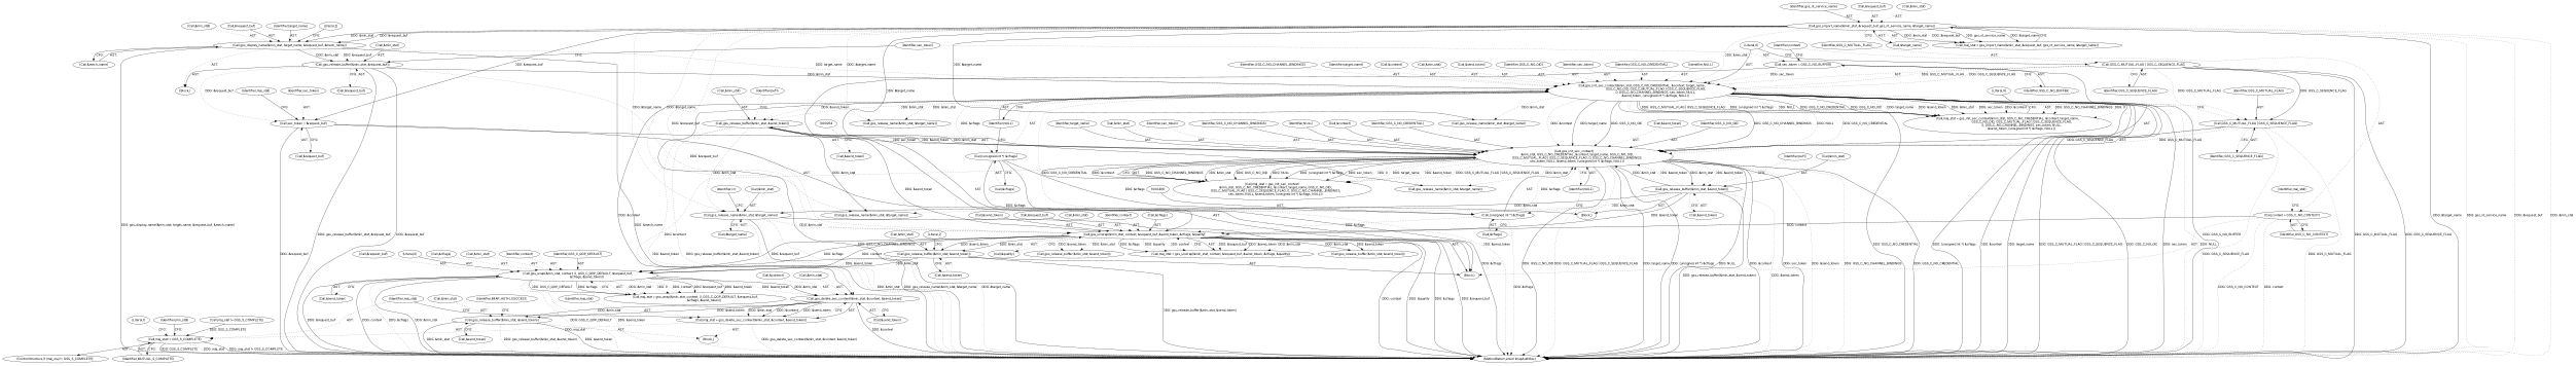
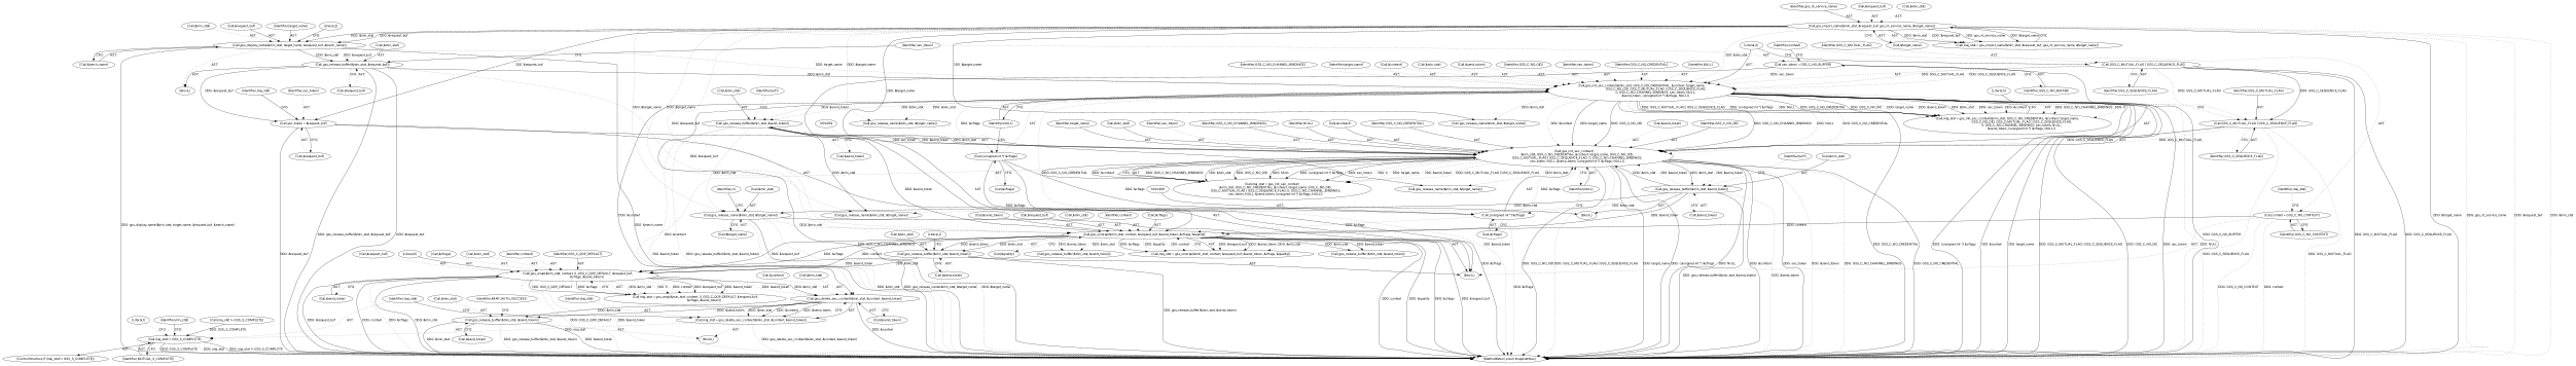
  digraph {
    fontname=Inter
    node [fontname=Inter]
    edge [fontname=Inter style=solid]
    n1 [label="(Call,gss_delete_sec_context(&min_stat, &context, &send_token))"]
    n2 [label="(Call,maj_stat = gss_delete_sec_context(&min_stat, &context, &send_token))"]
    n3 [label="(Call,gss_release_buffer(&min_stat, &send_token))"]
    n4 [label="(MethodReturn,enum ImapAuthRes)"]
    n5 [label="(Call,&send_token)"]
    n6 [label="(Call,maj_stat != GSS_S_COMPLETE)"]
    n7 [label="(Block,)"]
    n8 [label="(Call,&send_token)"]
    n9 [label="(Call,gss_wrap(&min_stat, context, 0, GSS_C_QOP_DEFAULT, &request_buf,\n                      &cflags, &send_token))"]
    n10 [label="(Call,maj_stat = gss_wrap(&min_stat, context, 0, GSS_C_QOP_DEFAULT, &request_buf,\n                      &cflags, &send_token))"]
    n11 [label="(Call,&send_token)"]
    n12 [label="(Call,gss_release_buffer(&min_stat, &send_token))"]
    n13 [label="(Block,)"]
    n14 [label="(Call,&send_token)"]
    n15 [label="(Call,gss_unwrap(&min_stat, context, &request_buf, &send_token, &cflags, &quality))"]
    n16 [label="(Call,gss_release_buffer(&min_stat, &send_token))"]
    n17 [label="(Call,maj_stat = gss_unwrap(&min_stat, context, &request_buf, &send_token, &cflags, &quality))"]
    n18 [label="(Call,&quality)"]
    n19 [label="(Call,gss_release_buffer(&min_stat, &send_token))"]
    n20 [label="(Call,gss_release_name(&min_stat, &target_name))"]
    n21 [label="(Call,&target_name)"]
    n22 [label="(Call,gss_release_buffer(&min_stat, &send_token))"]
    n23 [label="(Call,gss_init_sec_context(\n        &min_stat, GSS_C_NO_CREDENTIAL, &context, target_name, GSS_C_NO_OID,\n        GSS_C_MUTUAL_FLAG | GSS_C_SEQUENCE_FLAG, 0, GSS_C_NO_CHANNEL_BINDINGS,\n        sec_token, NULL, &send_token, (unsigned int *) &cflags, NULL))"]
    n24 [label="(Call,&send_token)"]
    n25 [label="(Call,gss_release_name(&min_stat, &target_name))"]
    n26 [label="(Call,gss_release_name(&min_stat, &target_name))"]
    n27 [label="(Call,gss_release_buffer(&min_stat, &send_token))"]
    n28 [label="(Call,maj_stat = gss_init_sec_context(\n        &min_stat, GSS_C_NO_CREDENTIAL, &context, target_name, GSS_C_NO_OID,\n        GSS_C_MUTUAL_FLAG | GSS_C_SEQUENCE_FLAG, 0, GSS_C_NO_CHANNEL_BINDINGS,\n        sec_token, NULL, &send_token, (unsigned int *) &cflags, NULL))"]
    n29 [label="(Identifier,NULL)"]
    n30 [label="(Call,gss_init_sec_context(&min_stat, GSS_C_NO_CREDENTIAL, &context, target_name,\n                                  GSS_C_NO_OID, GSS_C_MUTUAL_FLAG | GSS_C_SEQUENCE_FLAG,\n                                  0, GSS_C_NO_CHANNEL_BINDINGS, sec_token, NULL,\n                                  &send_token, (unsigned int *) &cflags, NULL))"]
    n31 [label="(Identifier,NULL)"]
    n32 [label="(Call,gss_release_name(&min_stat, &target_name))"]
    n33 [label="(Call,maj_stat = gss_init_sec_context(&min_stat, GSS_C_NO_CREDENTIAL, &context, target_name,\n                                  GSS_C_NO_OID, GSS_C_MUTUAL_FLAG | GSS_C_SEQUENCE_FLAG,\n                                  0, GSS_C_NO_CHANNEL_BINDINGS, sec_token, NULL,\n                                  &send_token, (unsigned int *) &cflags, NULL))"]
    n34 [label="(Call,gss_release_name(&min_stat, &target_name))"]
    n35 [label="(Call,(unsigned int *) &cflags)"]
    n36 [label="(Call,gss_import_name(&min_stat, &request_buf, gss_nt_service_name, &target_name))"]
    n37 [label="(Call,gss_display_name(&min_stat, target_name, &request_buf, &mech_name))"]
    n38 [label="(Call,sec_token = &request_buf)"]
    n39 [label="(Call,&target_name)"]
    n40 [label="(Call,maj_stat = gss_import_name(&min_stat, &request_buf, gss_nt_service_name, &target_name))"]
    n41 [label="(Call,gss_release_buffer(&min_stat, &request_buf))"]
    n42 [label="(Block,)"]
    n43 [label="(Call,&mech_name)"]
    n44 [label="(Block,)"]
    n45 [label="(Call,&request_buf)"]
    n46 [label="(Call,&request_buf)"]
    n47 [label="(Call,GSS_C_MUTUAL_FLAG | GSS_C_SEQUENCE_FLAG)"]
    n48 [label="(Call,GSS_C_MUTUAL_FLAG | GSS_C_SEQUENCE_FLAG)"]
    n49 [label="(Identifier,GSS_C_SEQUENCE_FLAG)"]
    n50 [label="(Identifier,GSS_C_SEQUENCE_FLAG)"]
    n51 [label="(Call,sec_token = GSS_C_NO_BUFFER)"]
    n52 [label="(Identifier,GSS_C_NO_BUFFER)"]
    n53 [label="(Call,(unsigned int *) &cflags)"]
    n54 [label="(Call,&cflags)"]
    n55 [label="(Call,&cflags)"]
    n56 [label="(Call,&send_token)"]
    n57 [label="(Call,context = GSS_C_NO_CONTEXT)"]
    n58 [label="(Identifier,GSS_C_NO_CONTEXT)"]
-   n59 [label="(ControlStructure,if (maj_maj != GSS_S_COMPLETE))"]
+   n59 [label="(ControlStructure,if (maj_stat != GSS_S_COMPLETE))"]
    n60 [label="(Identifier,MUTUAL_S_COMPLETE)"]
    n61 [label="(Call,&context)"]
    n62 [label="(Identifier,GSS_C_NO_OID)"]
    n63 [label="(Call,&min_stat)"]
    n64 [label="(Identifier,sec_token)"]
    n65 [label="(Call,&cflags)"]
    n66 [label="(Call,&send_token)"]
    n67 [label="(Call,&min_stat)"]
    n68 [label="(Literal,0)"]
    n69 [label="(Identifier,GSS_C_NO_CHANNEL_BINDINGS)"]
    n70 [label="(Identifier,maj_stat)"]
    n71 [label="(Call,&min_stat)"]
    n72 [label="(Identifier,GSS_C_NO_CREDENTIAL)"]
    n73 [label="(Identifier,NULL)"]
    n74 [label="(Call,&min_stat)"]
    n75 [label="(Literal,2)"]
    n76 [label="(Literal,1)"]
    n77 [label="(Identifier,buf1)"]
    n78 [label="(Identifier,min_stat)"]
    n79 [label="(Call,&cflags)"]
    n80 [label="(Call,&request_buf)"]
    n81 [label="(Identifier,NULL)"]
    n82 [label="(Identifier,GSS_C_MUTUAL_FLAG)"]
    n83 [label="(Call,&min_stat)"]
    n84 [label="(Identifier,GSS_C_MUTUAL_FLAG)"]
    n85 [label="(Identifier,buf1)"]
    n86 [label="(Identifier,IMAP_AUTH_SUCCESS)"]
    n87 [label="(Call,&min_stat)"]
    n88 [label="(Call,&request_buf)"]
    n89 [label="(Identifier,GSS_C_NO_CHANNEL_BINDINGS)"]
    n90 [label="(Call,&min_stat)"]
    n91 [label="(Identifier,context)"]
    n92 [label="(Call,&context)"]
    n93 [label="(Identifier,gss_nt_service_name)"]
    n94 [label="(Identifier,GSS_C_NO_CREDENTIAL)"]
    n95 [label="(Call,&send_token)"]
    n96 [label="(Call,&min_stat)"]
    n97 [label="(Call,&min_stat)"]
    n98 [label="(Literal,0)"]
    n99 [label="(Call,&request_buf)"]
    n100 [label="(Call,&min_stat)"]
    n101 [label="(Identifier,target_name)"]
    n102 [label="(Identifier,maj_stat)"]
    n103 [label="(Identifier,context)"]
    n104 [label="(Identifier,sec_token)"]
    n105 [label="(Identifier,target_name)"]
    n106 [label="(Literal,0)"]
    n107 [label="(Identifier,rc)"]
    n108 [label="(Call,&context)"]
    n109 [label="(Call,&min_stat)"]
    n110 [label="(Literal,2)"]
    n111 [label="(Call,&min_stat)"]
    n112 [label="(Identifier,context)"]
    n113 [label="(Call,&send_token)"]
    n114 [label="(Identifier,maj_stat)"]
    n115 [label="(Identifier,GSS_C_QOP_DEFAULT)"]
    n116 [label="(Identifier,GSS_C_NO_OID)"]
    n117 [label="(Call,&min_stat)"]
    n118 [label="(Identifier,target_name)"]
    n119 [label="(Identifier,sec_token)"]
    n120 [label="(Identifier,maj_stat)"]
    n121 [label="(Call,maj_stat != GSS_S_COMPLETE)"]
    n122 [label="(Call,&request_buf)"]
    n123 [label="(Identifier,sec_token)"]
    1000254
    1000406
    n1 -> n2 [label="AST: "]
    n1 -> n2 [label="DDG: &min_stat"]
    n1 -> n2 [label="DDG: &context"]
    n1 -> n2 [label="DDG: &send_token"]
    n1 -> n3 [label="DDG: &min_stat"]
    n1 -> n3 [label="DDG: &send_token"]
    n1 -> n4 [label="DDG: &context"]
    n1 -> n5 [label="CFG: " style=dotted]
    n2 -> n1 [label="CFG: " style=dotted]
    n2 -> n4 [label="DDG: gss_delete_sec_context(&min_stat, &context, &send_token)" style=dotted]
    n2 -> n6 [label="DDG: maj_stat" style=dotted]
    n2 -> n7 [label="AST: " style=dotted]
    n3 -> n4 [label="DDG: &min_stat"]
    n3 -> n4 [label="DDG: gss_release_buffer(&min_stat, &send_token)" style=dotted]
    n3 -> n4 [label="DDG: &send_token"]
    n3 -> n7 [label="AST: " style=dotted]
    n3 -> n8 [label="CFG: "]
    n5 -> n1 [label="AST: "]
    n6 -> n4 [label="DDG: maj_stat" style=dotted]
    n6 -> n4 [label="DDG: maj_stat != GSS_S_COMPLETE"]
    n6 -> n4 [label="DDG: GSS_S_COMPLETE"]
    n6 -> n59 [label="AST: "]
    n6 -> n60 [label="CFG: "]
    n8 -> n3 [label="AST: " style=dotted]
    n9 -> n1 [label="DDG: &min_stat"]
    n9 -> n1 [label="DDG: &send_token" style=dotted]
    n9 -> n4 [label="DDG: GSS_C_QOP_DEFAULT" style=dotted]
    n9 -> n4 [label="DDG: &send_token" style=dotted]
    n9 -> n4 [label="DDG: &request_buf"]
    n9 -> n4 [label="DDG: context"]
    n9 -> n4 [label="DDG: &cflags" style=dotted]
    n9 -> n4 [label="DDG: &min_stat"]
    n9 -> n10 [label="AST: " style=dotted]
    n9 -> n10 [label="DDG: &min_stat" style=dotted]
    n9 -> n10 [label="DDG: 0" style=dotted]
    n9 -> n10 [label="DDG: context" style=dotted]
    n9 -> n10 [label="DDG: &request_buf"]
    n9 -> n10 [label="DDG: &send_token"]
    n9 -> n10 [label="DDG: GSS_C_QOP_DEFAULT"]
    n9 -> n10 [label="DDG: &cflags"]
    n9 -> n11 [label="CFG: " style=dotted]
    n10 -> n9 [label="CFG: " style=dotted]
    n11 -> n9 [label="AST: "]
    n12 -> n4 [label="DDG: gss_release_buffer(&min_stat, &send_token)"]
    n12 -> n9 [label="DDG: &min_stat"]
    n12 -> n9 [label="DDG: &send_token" style=dotted]
    n12 -> n13 [label="AST: "]
    n12 -> n14 [label="CFG: "]
    n14 -> n12 [label="AST: " style=dotted]
    n15 -> n4 [label="DDG: &cflags"]
    n15 -> n4 [label="DDG: &request_buf"]
    n15 -> n4 [label="DDG: context"]
    n15 -> n4 [label="DDG: &quality"]
    n15 -> n9 [label="DDG: context"]
    n15 -> n9 [label="DDG: &request_buf"]
    n15 -> n9 [label="DDG: &cflags"]
    n15 -> n12 [label="DDG: &min_stat"]
    n15 -> n12 [label="DDG: &send_token"]
    n15 -> n16 [label="DDG: &min_stat"]
    n15 -> n16 [label="DDG: &send_token"]
    n15 -> n17 [label="AST: "]
    n15 -> n17 [label="DDG: &request_buf" style=dotted]
    n15 -> n17 [label="DDG: &send_token"]
    n15 -> n17 [label="DDG: &min_stat" style=dotted]
    n15 -> n17 [label="DDG: &cflags"]
    n15 -> n17 [label="DDG: &quality" style=dotted]
    n15 -> n17 [label="DDG: context" style=dotted]
    n15 -> n18 [label="CFG: " style=dotted]
    n15 -> n19 [label="DDG: &min_stat" style=dotted]
    n15 -> n19 [label="DDG: &send_token" style=dotted]
    n17 -> n15 [label="CFG: " style=dotted]
    n18 -> n15 [label="AST: " style=dotted]
    n20 -> n4 [label="DDG: &target_name" style=dotted]
    n20 -> n4 [label="DDG: &min_stat" style=dotted]
    n20 -> n4 [label="DDG: gss_release_name(&min_stat, &target_name)"]
    n20 -> n13 [label="AST: "]
    n20 -> n15 [label="DDG: &min_stat" style=dotted]
    n20 -> n21 [label="CFG: "]
    n21 -> n20 [label="AST: " style=dotted]
    n22 -> n4 [label="DDG: gss_release_buffer(&min_stat, &send_token)" style=dotted]
    n22 -> n4 [label="DDG: &send_token" style=dotted]
    n22 -> n13 [label="AST: "]
    n22 -> n15 [label="DDG: &send_token"]
    n22 -> n20 [label="DDG: &min_stat" style=dotted]
    n22 -> n23 [label="DDG: &min_stat"]
    n22 -> n23 [label="DDG: &send_token"]
    n22 -> n24 [label="CFG: " style=dotted]
    n22 -> n25 [label="DDG: &min_stat"]
    n23 -> n1 [label="DDG: &context" style=dotted]
    n23 -> n4 [label="DDG: GSS_C_MUTUAL_FLAG | GSS_C_SEQUENCE_FLAG" style=dotted]
    n23 -> n4 [label="DDG: target_name"]
    n23 -> n4 [label="DDG: (unsigned int *) &cflags"]
    n23 -> n4 [label="DDG: NULL"]
    n23 -> n4 [label="DDG: &context"]
    n23 -> n4 [label="DDG: sec_token"]
    n23 -> n4 [label="DDG: &send_token" style=dotted]
    n23 -> n4 [label="DDG: GSS_C_NO_CHANNEL_BINDINGS" style=dotted]
    n23 -> n4 [label="DDG: GSS_C_NO_CREDENTIAL"]
    n23 -> n4 [label="DDG: GSS_C_NO_OID"]
    n23 -> n26 [label="DDG: &min_stat" style=dotted]
    n23 -> n27 [label="DDG: &min_stat"]
    n23 -> n27 [label="DDG: &send_token" style=dotted]
    n23 -> n28 [label="AST: "]
    n23 -> n28 [label="DDG: GSS_C_NO_CHANNEL_BINDINGS" style=dotted]
    n23 -> n28 [label="DDG: &min_stat"]
    n23 -> n28 [label="DDG: GSS_C_NO_OID"]
    n23 -> n28 [label="DDG: NULL"]
    n23 -> n28 [label="DDG: (unsigned int *) &cflags"]
    n23 -> n28 [label="DDG: sec_token"]
    n23 -> n28 [label="DDG: 0" style=dotted]
    n23 -> n28 [label="DDG: target_name" style=dotted]
    n23 -> n28 [label="DDG: &send_token" style=dotted]
    n23 -> n28 [label="DDG: GSS_C_MUTUAL_FLAG | GSS_C_SEQUENCE_FLAG" style=dotted]
    n23 -> n28 [label="DDG: GSS_C_NO_CREDENTIAL"]
    n23 -> n28 [label="DDG: &context"]
    n23 -> n29 [label="CFG: " style=dotted]
    n24 -> n22 [label="AST: " style=dotted]
    n27 -> n4 [label="DDG: gss_release_buffer(&min_stat, &send_token)"]
    n27 -> n4 [label="DDG: &send_token" style=dotted]
    n27 -> n15 [label="DDG: &send_token"]
    n27 -> n20 [label="DDG: &min_stat"]
    n27 -> n23 [label="DDG: &min_stat"]
    n27 -> n23 [label="DDG: &send_token" style=dotted]
    n27 -> n25 [label="DDG: &min_stat" style=dotted]
    n27 -> n44 [label="AST: "]
    n27 -> n56 [label="CFG: " style=dotted]
    n28 -> n23 [label="CFG: "]
    n29 -> n23 [label="AST: "]
    n29 -> n53 [label="CFG: " style=dotted]
    n30 -> n1 [label="DDG: &context"]
    n30 -> n4 [label="DDG: GSS_C_NO_CHANNEL_BINDINGS"]
    n30 -> n4 [label="DDG: &send_token" style=dotted]
    n30 -> n4 [label="DDG: GSS_C_NO_CREDENTIAL"]
    n30 -> n4 [label="DDG: (unsigned int *) &cflags"]
    n30 -> n4 [label="DDG: &context"]
    n30 -> n4 [label="DDG: target_name"]
    n30 -> n4 [label="DDG: GSS_C_MUTUAL_FLAG | GSS_C_SEQUENCE_FLAG"]
    n30 -> n4 [label="DDG: NULL" style=dotted]
    n30 -> n4 [label="DDG: GSS_C_NO_OID"]
    n30 -> n4 [label="DDG: sec_token"]
    n30 -> n22 [label="DDG: &min_stat" style=dotted]
    n30 -> n22 [label="DDG: &send_token" style=dotted]
    n30 -> n23 [label="DDG: GSS_C_NO_CREDENTIAL" style=dotted]
    n30 -> n23 [label="DDG: &context" style=dotted]
    n30 -> n23 [label="DDG: target_name"]
    n30 -> n23 [label="DDG: GSS_C_NO_OID"]
    n30 -> n23 [label="DDG: GSS_C_NO_CHANNEL_BINDINGS"]
    n30 -> n23 [label="DDG: NULL" style=dotted]
    n30 -> n31 [label="CFG: "]
    n30 -> n32 [label="DDG: &min_stat" style=dotted]
    n30 -> n33 [label="AST: " style=dotted]
    n30 -> n33 [label="DDG: GSS_C_NO_CHANNEL_BINDINGS" style=dotted]
    n30 -> n33 [label="DDG: 0" style=dotted]
    n30 -> n33 [label="DDG: GSS_C_MUTUAL_FLAG | GSS_C_SEQUENCE_FLAG"]
    n30 -> n33 [label="DDG: (unsigned int *) &cflags" style=dotted]
    n30 -> n33 [label="DDG: NULL" style=dotted]
    n30 -> n33 [label="DDG: GSS_C_NO_CREDENTIAL"]
    n30 -> n33 [label="DDG: GSS_C_NO_OID"]
    n30 -> n33 [label="DDG: target_name" style=dotted]
    n30 -> n33 [label="DDG: &send_token" style=dotted]
    n30 -> n33 [label="DDG: &min_stat"]
    n30 -> n33 [label="DDG: sec_token" style=dotted]
    n30 -> n33 [label="DDG: &context" style=dotted]
    n30 -> n34 [label="DDG: &min_stat" style=dotted]
    n31 -> n30 [label="AST: "]
    n31 -> n35 [label="CFG: "]
    n33 -> n30 [label="CFG: "]
    n35 -> n4 [label="DDG: &cflags"]
    n35 -> n15 [label="DDG: &cflags"]
    n35 -> n30 [label="AST: " style=dotted]
    n35 -> n30 [label="DDG: &cflags" style=dotted]
    n35 -> n53 [label="DDG: &cflags"]
    n35 -> n54 [label="CFG: "]
    n36 -> n4 [label="DDG: &target_name"]
    n36 -> n4 [label="DDG: gss_nt_service_name" style=dotted]
    n36 -> n4 [label="DDG: &request_buf" style=dotted]
    n36 -> n4 [label="DDG: &min_stat" style=dotted]
    n36 -> n15 [label="DDG: &request_buf" style=dotted]
    n36 -> n20 [label="DDG: &target_name" style=dotted]
    n36 -> n25 [label="DDG: &target_name" style=dotted]
    n36 -> n26 [label="DDG: &target_name"]
    n36 -> n30 [label="DDG: &min_stat" style=dotted]
    n36 -> n32 [label="DDG: &target_name" style=dotted]
    n36 -> n34 [label="DDG: &target_name"]
    n36 -> n37 [label="DDG: &min_stat"]
    n36 -> n37 [label="DDG: &request_buf"]
    n36 -> n38 [label="DDG: &request_buf"]
    n36 -> n39 [label="CFG: " style=dotted]
    n36 -> n40 [label="AST: " style=dotted]
    n36 -> n40 [label="DDG: &min_stat"]
    n36 -> n40 [label="DDG: &request_buf" style=dotted]
    n36 -> n40 [label="DDG: gss_nt_service_name"]
    n36 -> n40 [label="DDG: &target_name"]
    n37 -> n4 [label="DDG: gss_display_name(&min_stat, target_name, &request_buf, &mech_name)"]
    n37 -> n4 [label="DDG: &mech_name"]
    n37 -> n30 [label="DDG: target_name" style=dotted]
    n37 -> n41 [label="DDG: &min_stat"]
    n37 -> n41 [label="DDG: &request_buf" style=dotted]
    n37 -> n42 [label="AST: " style=dotted]
    n37 -> n43 [label="CFG: "]
    n38 -> n4 [label="DDG: &request_buf"]
    n38 -> n23 [label="DDG: sec_token"]
    n38 -> n44 [label="AST: "]
    n38 -> n45 [label="CFG: "]
    n39 -> n36 [label="AST: "]
    n40 -> n36 [label="CFG: "]
    n41 -> n4 [label="DDG: gss_release_buffer(&min_stat, &request_buf)"]
    n41 -> n4 [label="DDG: &request_buf"]
    n41 -> n15 [label="DDG: &request_buf" style=dotted]
    n41 -> n30 [label="DDG: &min_stat"]
-   n41 -> n38 [label="DDG: &request_buf" style=dotted]
+   n41 -> n38 [label="DDG: &request_buf"]
    n41 -> n42 [label="AST: "]
    n41 -> n46 [label="CFG: " style=dotted]
    n43 -> n37 [label="AST: "]
    n45 -> n38 [label="AST: " style=dotted]
    n46 -> n41 [label="AST: " style=dotted]
    n47 -> n4 [label="DDG: GSS_C_MUTUAL_FLAG"]
    n47 -> n4 [label="DDG: GSS_C_SEQUENCE_FLAG"]
    n47 -> n30 [label="AST: " style=dotted]
    n47 -> n30 [label="DDG: GSS_C_MUTUAL_FLAG" style=dotted]
    n47 -> n30 [label="DDG: GSS_C_SEQUENCE_FLAG" style=dotted]
    n47 -> n48 [label="DDG: GSS_C_MUTUAL_FLAG" style=dotted]
    n47 -> n48 [label="DDG: GSS_C_SEQUENCE_FLAG"]
    n47 -> n49 [label="CFG: " style=dotted]
    n48 -> n4 [label="DDG: GSS_C_MUTUAL_FLAG" style=dotted]
    n48 -> n4 [label="DDG: GSS_C_SEQUENCE_FLAG" style=dotted]
    n48 -> n23 [label="AST: "]
    n48 -> n23 [label="DDG: GSS_C_MUTUAL_FLAG" style=dotted]
    n48 -> n23 [label="DDG: GSS_C_SEQUENCE_FLAG" style=dotted]
    n48 -> n50 [label="CFG: " style=dotted]
    n49 -> n47 [label="AST: "]
    n50 -> n48 [label="AST: "]
    n51 -> n4 [label="DDG: GSS_C_NO_BUFFER"]
    n51 -> n13 [label="AST: "]
    n51 -> n30 [label="DDG: sec_token" style=dotted]
    n51 -> n52 [label="CFG: " style=dotted]
    n52 -> n51 [label="AST: "]
    n53 -> n4 [label="DDG: &cflags" style=dotted]
    n53 -> n15 [label="DDG: &cflags" style=dotted]
    n53 -> n23 [label="AST: "]
    n53 -> n23 [label="DDG: &cflags" style=dotted]
    n53 -> n55 [label="CFG: " style=dotted]
    n54 -> n35 [label="AST: " style=dotted]
    n55 -> n53 [label="AST: "]
    n56 -> n27 [label="AST: " style=dotted]
    n57 -> n4 [label="DDG: GSS_C_NO_CONTEXT" style=dotted]
    n57 -> n4 [label="DDG: context" style=dotted]
    n57 -> n13 [label="AST: " style=dotted]
    n57 -> n15 [label="DDG: context"]
    n57 -> n58 [label="CFG: "]
    n58 -> n57 [label="AST: "]
    n60 -> n6 [label="AST: "]
    n61 -> n1 [label="AST: " style=dotted]
    n62 -> n23 [label="AST: "]
    n63 -> n23 [label="AST: "]
    n64 -> n23 [label="AST: " style=dotted]
    n65 -> n15 [label="AST: "]
    n66 -> n15 [label="AST: "]
    n67 -> n27 [label="AST: "]
    n68 -> n9 [label="AST: "]
    n69 -> n23 [label="AST: "]
    n70 -> n57 [label="CFG: " style=dotted]
    n71 -> n1 [label="AST: " style=dotted]
    n72 -> n30 [label="AST: " style=dotted]
    n73 -> n23 [label="AST: "]
    n74 -> n37 [label="AST: " style=dotted]
    n75 -> n12 [label="CFG: "]
    n76 -> n6 [label="CFG: " style=dotted]
    n77 -> n22 [label="CFG: " style=dotted]
    n78 -> n6 [label="CFG: "]
    n79 -> n9 [label="AST: " style=dotted]
    n80 -> n37 [label="AST: "]
    n81 -> n30 [label="AST: " style=dotted]
    n82 -> n47 [label="AST: " style=dotted]
    n83 -> n20 [label="AST: "]
    n84 -> n48 [label="AST: "]
    n85 -> n27 [label="CFG: " style=dotted]
    n86 -> n3 [label="CFG: " style=dotted]
    n87 -> n3 [label="AST: " style=dotted]
    n88 -> n15 [label="AST: "]
    n89 -> n30 [label="AST: " style=dotted]
    n90 -> n15 [label="AST: " style=dotted]
    n91 -> n51 [label="CFG: "]
    n91 -> n57 [label="AST: " style=dotted]
    n92 -> n23 [label="AST: "]
    n93 -> n36 [label="AST: "]
    n94 -> n23 [label="AST: "]
    n95 -> n23 [label="AST: " style=dotted]
    n96 -> n9 [label="AST: " style=dotted]
    n97 -> n41 [label="AST: "]
    n98 -> n30 [label="AST: "]
    n98 -> n47 [label="CFG: "]
    n99 -> n36 [label="AST: " style=dotted]
    n100 -> n22 [label="AST: "]
    n101 -> n30 [label="AST: " style=dotted]
    n102 -> n38 [label="CFG: "]
    n103 -> n15 [label="AST: " style=dotted]
    n104 -> n38 [label="AST: " style=dotted]
    n105 -> n37 [label="AST: "]
    n106 -> n23 [label="AST: "]
    n106 -> n48 [label="CFG: " style=dotted]
    n107 -> n20 [label="CFG: "]
    n108 -> n30 [label="AST: " style=dotted]
    n109 -> n12 [label="AST: "]
    n110 -> n37 [label="CFG: "]
    n111 -> n30 [label="AST: " style=dotted]
    n112 -> n9 [label="AST: " style=dotted]
    n113 -> n30 [label="AST: " style=dotted]
    n114 -> n2 [label="CFG: "]
    n114 -> n6 [label="AST: " style=dotted]
    n115 -> n9 [label="AST: "]
    n116 -> n30 [label="AST: " style=dotted]
    n117 -> n36 [label="AST: " style=dotted]
    n118 -> n23 [label="AST: "]
    n119 -> n41 [label="CFG: "]
    n119 -> n51 [label="AST: " style=dotted]
    n120 -> n2 [label="AST: " style=dotted]
    n121 -> n6 [label="DDG: GSS_S_COMPLETE"]
    n122 -> n9 [label="AST: " style=dotted]
    n123 -> n30 [label="AST: " style=dotted]
    1000254 -> n35 [label="AST: " style=dotted]
    1000406 -> n53 [label="AST: "]
  }
